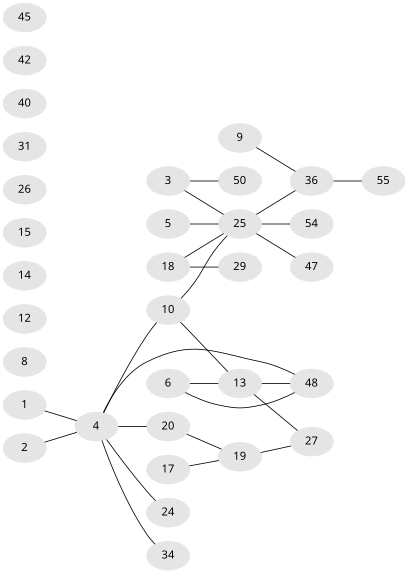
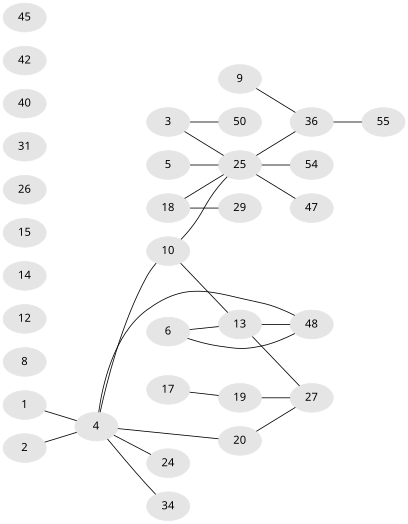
  graph {
    fontname="Noto Sans"
    rankdir=LR
    node [color=gray90 fontname="Noto Sans" style=filled]
    edge [fontname="Noto Sans"]
    4 [super="+30+43+38"]
    10 [super="+46+16"]
    20
    24
    34
    48
    1
    2
    3 [super="+7+11"]
    25 [super="+49"]
    50
    36 [super="+37+53"]
    47
    54
    13 [super="+22+21"]
    27
    5
    6 [super="+32+33"]
    8
    9 [super="+28+41"]
    55
    12
    14 [super="+35"]
    15
    17 [super="+23"]
    19
    18
    29 [super="+52"]
    26
    31
    40
    42
    45
    4 -- 10
    4 -- 20
    4 -- 24
    4 -- 34
    4 -- 48
    10 -- 25
    10 -- 13
-   20 -- 19
+   20 -- 27
    1 -- 4
    2 -- 4
    3 -- 25
    3 -- 50
    25 -- 36 [weight=2]
    25 -- 47
    25 -- 54
    36 -- 55
    13 -- 48
    13 -- 27
    5 -- 25
    6 -- 48
    6 -- 13
    9 -- 36
    17 -- 19
    19 -- 27
    18 -- 25
    18 -- 29
  }
